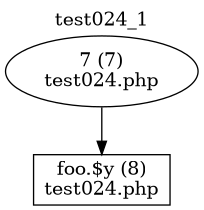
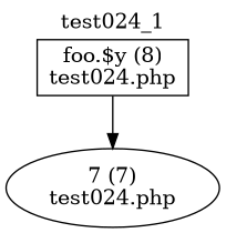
  digraph {
    label=test024_1
    labelloc=t
    n1 [label="foo.$y (8)\ntest024.php" shape=box]
    n2 [label="7 (7)\ntest024.php" shape=ellipse]
-   n2 -> n1
+   n1 -> n2
  }
